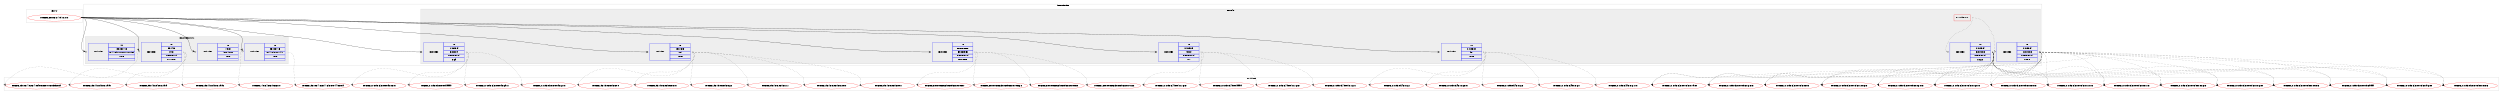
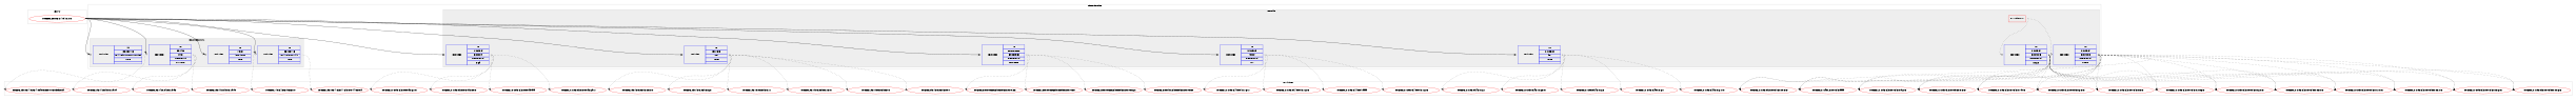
  digraph {
    compound=true
    concentrate=true
    fontname=Helvetica
    fontsize=10
    newrank=true
    rankdir=TB
    ranksep=1.5
    node [color=red fontname=Helvetica fontsize=10]
    edge [arrowhead=vee headport=w style=dotted tailport=e weight=100]
    n1 [label="portage://app-text/xindy-2.4-r1" width=4]
    n2 [color=blue label=<<TABLE BORDER="0" CELLBORDER="1" CELLSPACING="0" CELLPADDING="4" WIDTH="220"><TR><TD ROWSPAN="6" CELLPADDING="30">pack_dep</TD></TR><TR><TD WIDTH="110">no</TD></TR><TR><TD>sys-devel</TD></TR><TR><TD>automake</TD></TR><TR><TD>greaterequal</TD></TR><TR><TD>1.16.1</TD></TR></TABLE>> shape=none]
    n3 [color=blue label=<<TABLE BORDER="0" CELLBORDER="1" CELLSPACING="0" CELLPADDING="4" WIDTH="220"><TR><TD ROWSPAN="6" CELLPADDING="30">pack_dep</TD></TR><TR><TD WIDTH="110">no</TD></TR><TR><TD>sys-devel</TD></TR><TR><TD>automake</TD></TR><TR><TD>greaterequal</TD></TR><TR><TD>1.15.1</TD></TR></TABLE>> shape=none]
    n4 [label=<<TABLE BORDER="0" CELLBORDER="1" CELLSPACING="0" CELLPADDING="4"><TR><TD CELLPADDING="10">any_of_group</TD></TR></TABLE>> shape=none]
    n5 [color=blue label=<<TABLE BORDER="0" CELLBORDER="1" CELLSPACING="0" CELLPADDING="4" WIDTH="220"><TR><TD ROWSPAN="6" CELLPADDING="30">pack_dep</TD></TR><TR><TD WIDTH="110">no</TD></TR><TR><TD>app-portage</TD></TR><TR><TD>elt-patches</TD></TR><TR><TD>greaterequal</TD></TR><TR><TD>20170815</TD></TR></TABLE>> shape=none]
    n6 [color=blue label=<<TABLE BORDER="0" CELLBORDER="1" CELLSPACING="0" CELLPADDING="4" WIDTH="220"><TR><TD ROWSPAN="6" CELLPADDING="30">pack_dep</TD></TR><TR><TD WIDTH="110">no</TD></TR><TR><TD>dev-lang</TD></TR><TR><TD>perl</TD></TR><TR><TD>none</TD></TR><TR><TD></TD></TR></TABLE>> shape=none]
    n7 [color=blue label=<<TABLE BORDER="0" CELLBORDER="1" CELLSPACING="0" CELLPADDING="4" WIDTH="220"><TR><TD ROWSPAN="6" CELLPADDING="30">pack_dep</TD></TR><TR><TD WIDTH="110">no</TD></TR><TR><TD>sys-devel</TD></TR><TR><TD>autoconf</TD></TR><TR><TD>greaterequal</TD></TR><TR><TD>2.69</TD></TR></TABLE>> shape=none]
    n8 [color=blue label=<<TABLE BORDER="0" CELLBORDER="1" CELLSPACING="0" CELLPADDING="4" WIDTH="220"><TR><TD ROWSPAN="6" CELLPADDING="30">pack_dep</TD></TR><TR><TD WIDTH="110">no</TD></TR><TR><TD>sys-devel</TD></TR><TR><TD>flex</TD></TR><TR><TD>none</TD></TR><TR><TD></TD></TR></TABLE>> shape=none]
    n9 [color=blue label=<<TABLE BORDER="0" CELLBORDER="1" CELLSPACING="0" CELLPADDING="4" WIDTH="220"><TR><TD ROWSPAN="6" CELLPADDING="30">pack_dep</TD></TR><TR><TD WIDTH="110">no</TD></TR><TR><TD>sys-devel</TD></TR><TR><TD>libtool</TD></TR><TR><TD>greaterequal</TD></TR><TR><TD>2.4</TD></TR></TABLE>> shape=none]
    n10 [color=blue label=<<TABLE BORDER="0" CELLBORDER="1" CELLSPACING="0" CELLPADDING="4" WIDTH="220"><TR><TD ROWSPAN="6" CELLPADDING="30">pack_dep</TD></TR><TR><TD WIDTH="110">no</TD></TR><TR><TD>dev-lisp</TD></TR><TR><TD>clisp</TD></TR><TR><TD>greaterequal</TD></TR><TR><TD>2.44.1-r1</TD></TR></TABLE>> shape=none]
    n11 [color=blue label=<<TABLE BORDER="0" CELLBORDER="1" CELLSPACING="0" CELLPADDING="4" WIDTH="220"><TR><TD ROWSPAN="6" CELLPADDING="30">pack_dep</TD></TR><TR><TD WIDTH="110">no</TD></TR><TR><TD>dev-texlive</TD></TR><TR><TD>texlive-fontsrecommended</TD></TR><TR><TD>none</TD></TR><TR><TD></TD></TR></TABLE>> shape=none]
    n12 [color=blue label=<<TABLE BORDER="0" CELLBORDER="1" CELLSPACING="0" CELLPADDING="4" WIDTH="220"><TR><TD ROWSPAN="6" CELLPADDING="30">pack_dep</TD></TR><TR><TD WIDTH="110">no</TD></TR><TR><TD>dev-texlive</TD></TR><TR><TD>texlive-langcyrillic</TD></TR><TR><TD>none</TD></TR><TR><TD></TD></TR></TABLE>> shape=none]
    n13 [color=blue label=<<TABLE BORDER="0" CELLBORDER="1" CELLSPACING="0" CELLPADDING="4" WIDTH="220"><TR><TD ROWSPAN="6" CELLPADDING="30">pack_dep</TD></TR><TR><TD WIDTH="110">no</TD></TR><TR><TD>virtual</TD></TR><TR><TD>latex-base</TD></TR><TR><TD>none</TD></TR><TR><TD></TD></TR></TABLE>> shape=none]
    n14 [label="portage://sys-devel/automake-1.10.3-r3" width=4]
    n15 [label="portage://sys-devel/automake-1.11.6-r3" width=4]
    n16 [label="portage://sys-devel/automake-1.12.6-r2" width=4]
    n17 [label="portage://sys-devel/automake-1.13.4-r2" width=4]
    n18 [label="portage://sys-devel/automake-1.14.1-r2" width=4]
    n19 [label="portage://sys-devel/automake-1.15.1-r2" width=4]
-   n20 [label="portage://sys-devel/automake-1.16.1-r1" width=4]
    n21 [label="portage://sys-devel/automake-1.16.1-r2" width=4]
    n22 [label="portage://sys-devel/automake-1.4_p6-r2" width=4]
    n23 [label="portage://sys-devel/automake-1.5-r2" width=4]
    n24 [label="portage://sys-devel/automake-1.6.3-r2" width=4]
    n25 [label="portage://sys-devel/automake-1.7.9-r3" width=4]
    n26 [label="portage://sys-devel/automake-1.8.5-r5" width=4]
    n27 [label="portage://sys-devel/automake-1.9.6-r5" width=4]
-   n28 [label="portage://sys-devel/automake-9999" width=4]
+   n28 [label="portage://sys-flex/automake-9999" width=4]
    n29 [label="portage://app-portage/elt-patches-20170317" width=4]
    n30 [label="portage://app-portage/elt-patches-20170422" width=4]
-   n31 [label="portage://app-portage/elt-patches-20170815" width=4]
+   n31 [label="portage://app-clisp/elt-patches-20170815" width=4]
    n32 [label="portage://app-portage/elt-patches-20170826.1" width=4]
    n33 [label="portage://sys-devel/flex-2.6.1" width=4]
    n34 [label="portage://sys-devel/flex-2.6.3" width=4]
    n35 [label="portage://sys-devel/flex-2.6.3-r1" width=4]
    n36 [label="portage://sys-devel/flex-2.6.4" width=4]
    n37 [label="portage://sys-devel/flex-2.6.4-r1" width=4]
    n38 [label="portage://dev-lang/perl-5.24.3-r1" width=4]
    n39 [label="portage://dev-lang/perl-5.24.4" width=4]
    n40 [label="portage://dev-lang/perl-5.26.2" width=4]
    n41 [label="portage://dev-lang/perl-5.28.2-r1" width=4]
    n42 [label="portage://dev-lang/perl-5.30.0" width=4]
    n43 [label="portage://dev-lang/perl-5.30.1" width=4]
    n44 [label="portage://sys-devel/autoconf-2.13-r1" width=4]
    n45 [label="portage://sys-devel/autoconf-2.64-r1" width=4]
    n46 [label="portage://sys-devel/autoconf-2.69-r4" width=4]
    n47 [label="portage://sys-devel/autoconf-9999" width=4]
    n48 [label="portage://sys-devel/libtool-2.4.6-r3" width=4]
    n49 [label="portage://sys-devel/libtool-2.4.6-r4" width=4]
    n50 [label="portage://sys-devel/libtool-2.4.6-r5" width=4]
    n51 [label="portage://sys-devel/libtool-9999" width=4]
    n52 [label="portage://dev-lisp/clisp-2.49-r9" width=4]
    n53 [label="portage://dev-lisp/clisp-2.49.90" width=4]
    n54 [label="portage://dev-lisp/clisp-2.49.92" width=4]
    n55 [label="portage://dev-texlive/texlive-fontsrecommended-2019" width=4]
    n56 [label="portage://dev-texlive/texlive-langcyrillic-2019" width=4]
    n57 [label="portage://virtual/latex-base-1.0" width=4]
    subgraph cluster_1 {
      color=gray
      label=<<i>ebuild</i>>
      rank=same
      n1
    }
    subgraph cluster_2 {
      color=gray
      label=<<i>dependencies</i>>
      subgraph cluster_3 {
        color=gray
        fillcolor="#eeeeee"
        label=<<i>compile</i>>
        style=filled
        subgraph sub_4 {
          color=gray
          fillcolor="#eeeeee"
          label=<<i>compile</i>>
          style=filled
          n4
          subgraph sub_5 {
            color=gray
            fillcolor="#eeeeee"
            label=<<i>compile</i>>
            style=filled
            n2
          }
          subgraph sub_6 {
            color=gray
            fillcolor="#eeeeee"
            label=<<i>compile</i>>
            style=filled
            n3
          }
        }
        subgraph sub_7 {
          color=gray
          fillcolor="#eeeeee"
          label=<<i>compile</i>>
          style=filled
          n5
        }
        subgraph sub_8 {
          color=gray
          fillcolor="#eeeeee"
          label=<<i>compile</i>>
          style=filled
          n6
        }
        subgraph sub_9 {
          color=gray
          fillcolor="#eeeeee"
          label=<<i>compile</i>>
          style=filled
          n7
        }
        subgraph sub_10 {
          color=gray
          fillcolor="#eeeeee"
          label=<<i>compile</i>>
          style=filled
          n8
        }
        subgraph sub_11 {
          color=gray
          fillcolor="#eeeeee"
          label=<<i>compile</i>>
          style=filled
          n9
        }
      }
      subgraph cluster_12 {
        color=gray
        fillcolor="#eeeeee"
        label=<<i>compile and run</i>>
        style=filled
        subgraph sub_13 {
          color=gray
          fillcolor="#eeeeee"
          label=<<i>compile and run</i>>
          style=filled
          n10
        }
        subgraph sub_14 {
          color=gray
          fillcolor="#eeeeee"
          label=<<i>compile and run</i>>
          style=filled
          n11
        }
        subgraph sub_15 {
          color=gray
          fillcolor="#eeeeee"
          label=<<i>compile and run</i>>
          style=filled
          n12
        }
        subgraph sub_16 {
          color=gray
          fillcolor="#eeeeee"
          label=<<i>compile and run</i>>
          style=filled
          n13
        }
      }
      subgraph cluster_17 {
        color=gray
        fillcolor="#eeeeee"
        label=<<i>run</i>>
        style=filled
      }
    }
    subgraph cluster_18 {
      color=gray
      label=<<i>candidates</i>>
      rank=same
      subgraph sub_19 {
        color=black
        label=<<i>candidates</i>>
        nodesep=1
        rank=same
        n14
        n15
        n16
        n17
        n18
        n19
-       n20
        n21
        n22
        n23
        n24
        n25
        n26
        n27
        n28
      }
      subgraph sub_20 {
        color=black
        label=<<i>candidates</i>>
        nodesep=1
        rank=same
        n14
        n15
        n16
        n17
        n18
        n19
-       n20
        n21
        n22
        n23
        n24
        n25
        n26
        n27
        n28
      }
      subgraph sub_21 {
        color=black
        label=<<i>candidates</i>>
        nodesep=1
        rank=same
        n29
        n30
        n31
        n32
      }
      subgraph sub_22 {
        color=black
        label=<<i>candidates</i>>
        nodesep=1
        rank=same
        n33
        n34
        n35
        n36
        n37
      }
      subgraph sub_23 {
        color=black
        label=<<i>candidates</i>>
        nodesep=1
        rank=same
        n38
        n39
        n40
        n41
        n42
        n43
      }
      subgraph sub_24 {
        color=black
        label=<<i>candidates</i>>
        nodesep=1
        rank=same
        n44
        n45
        n46
        n47
      }
      subgraph sub_25 {
        color=black
        label=<<i>candidates</i>>
        nodesep=1
        rank=same
        n48
        n49
        n50
        n51
      }
      subgraph sub_26 {
        color=black
        label=<<i>candidates</i>>
        nodesep=1
        rank=same
        n52
        n53
        n54
      }
      subgraph sub_27 {
        color=black
        label=<<i>candidates</i>>
        nodesep=1
        rank=same
        n55
      }
      subgraph sub_28 {
        color=black
        label=<<i>candidates</i>>
        nodesep=1
        rank=same
        n56
      }
      subgraph sub_29 {
        color=black
        label=<<i>candidates</i>>
        nodesep=1
        rank=same
        n57
      }
    }
    n1 -> n5 [style=solid weight=20]
    n1 -> n6 [style=solid weight=20]
    n1 -> n7 [style=solid weight=20]
    n1 -> n8 [style=solid weight=20]
    n1 -> n9 [style=solid weight=20]
    n1 -> n10 [arrowhead=odotvee style=solid weight=20]
    n1 -> n11 [arrowhead=odotvee style=solid weight=20]
    n1 -> n12 [arrowhead=odotvee style=solid weight=20]
    n1 -> n13 [arrowhead=odotvee style=solid weight=20]
    n2 -> n14
    n2 -> n15
    n2 -> n16
    n2 -> n17
    n2 -> n18
    n2 -> n19
-   n2 -> n20
    n2 -> n21
    n2 -> n22
    n2 -> n23
    n2 -> n24
    n2 -> n25
    n2 -> n26
    n2 -> n27
    n2 -> n28
    n3 -> n14
    n3 -> n15
    n3 -> n16
    n3 -> n17
    n3 -> n18
    n3 -> n19
-   n3 -> n20
    n3 -> n21
    n3 -> n22
    n3 -> n23
    n3 -> n24
    n3 -> n25
    n3 -> n26
    n3 -> n27
    n3 -> n28
    n4 -> n2 [arrowhead=oinv weight=20]
    n4 -> n3 [arrowhead=oinv weight=20]
    n5 -> n29
    n5 -> n30
    n5 -> n31
    n5 -> n32
    n6 -> n38
    n6 -> n39
    n6 -> n40
    n6 -> n41
    n6 -> n42
    n6 -> n43
    n7 -> n44
    n7 -> n45
    n7 -> n46
    n7 -> n47
    n8 -> n33
    n8 -> n34
    n8 -> n35
    n8 -> n36
    n8 -> n37
    n9 -> n48
    n9 -> n49
    n9 -> n50
    n9 -> n51
    n10 -> n52
    n10 -> n53
    n10 -> n54
    n11 -> n55
    n12 -> n56
    n13 -> n57
  }
